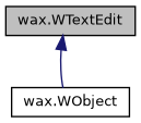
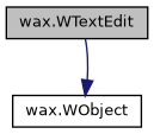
  digraph {
    node [color=black fontname=Helvetica fontsize=10 shape=record style=filled]
    n1 [fillcolor=grey75 fontcolor=black height=0.2 label="wax.WTextEdit" width=0.4]
    n2 [fillcolor=white height=0.2 label="wax.WObject" width=0.4]
-   n1 -> n2 [color=midnightblue dir=back fontname=Helvetica fontsize=10 labelfontname=Helvetica labelfontsize=10 style=solid]
+   n2 -> n1 [color=midnightblue dir=back fontname=Helvetica fontsize=10 labelfontname=Helvetica labelfontsize=10 style=solid]
  }
